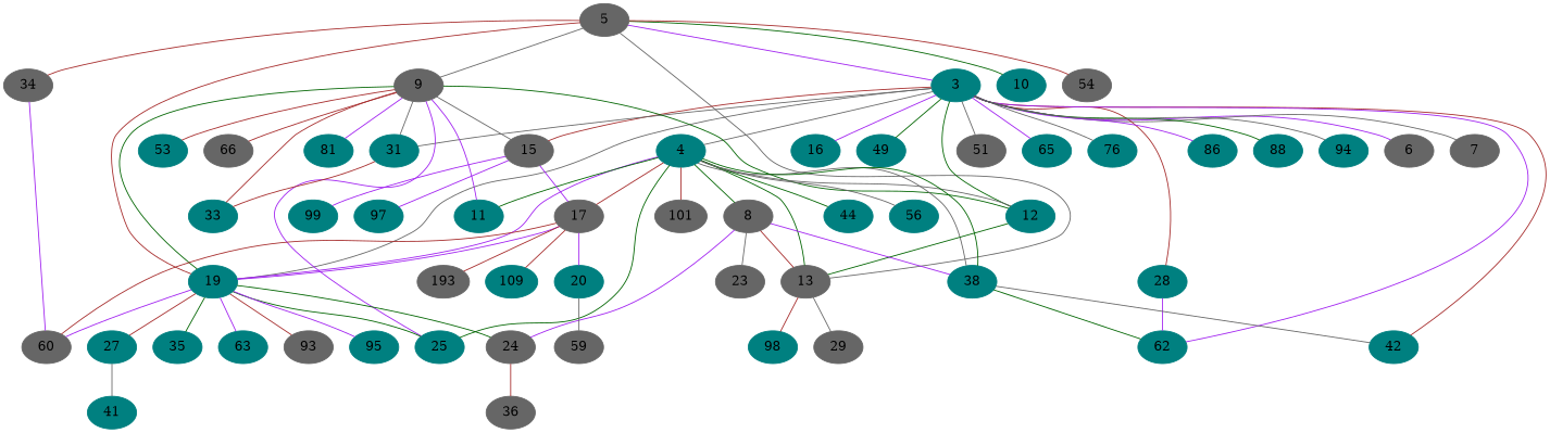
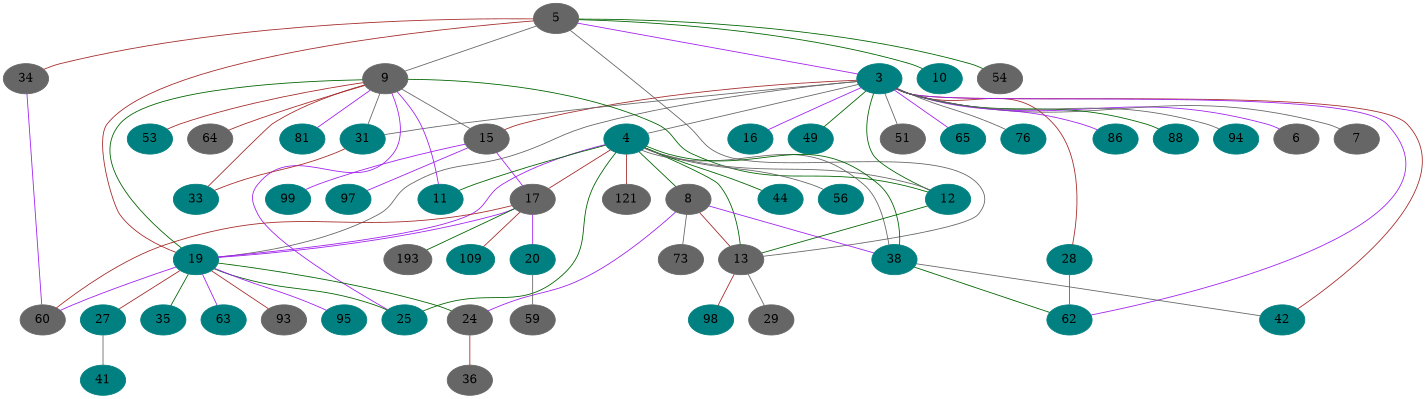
  graph {
    node [color=teal style=filled]
    edge [color=purple]
    n1 [color=gray40 label=5 super="+32+2+67+82"]
    3 [super="+5"]
    9 [color=gray40 super="+26+50"]
    10 [super="+52"]
    13 [color=gray40 super="+57"]
    19 [super="+29+47+75+78+108"]
    34 [color=gray40]
    54 [color=gray40]
    4 [super="+21+68+84+79+107+89+55+14+46"]
    6 [color=gray40]
    7 [color=gray40 super="+58"]
    12 [super="+45"]
    15 [color=gray40]
    16
    28 [super="+111+43"]
    31 [super="+102+92"]
    42
    49
    51 [color=gray40]
    62 [super="+73"]
    65
    76
    86
    88
    94
    11
    25 [super="+69"]
    33
    53
-   66 [color=gray40]
+   66 [color=gray40 label=64]
    81
    n32 [color=gray40 label=29]
    98
    24 [color=gray40]
    60 [color=gray40 super="+80+104+87"]
    27
    35
    63
    93 [color=gray40]
    95
    8 [color=gray40 super="+30+83+18"]
    17 [color=gray40]
    38 [super="+39"]
    44
    56
-   101 [color=gray40]
+   101 [color=gray40 label=121]
    97
    99
-   23 [color=gray40]
+   23 [color=gray40 label=73]
    20 [super="+71+40"]
    n51 [color=gray40 label=193]
    109
    36 [color=gray40]
    59 [color=gray40]
    41
    n1 -- 3
    n1 -- 9 [color=gray40 weight=2]
    n1 -- 10 [color=darkgreen]
    n1 -- 13 [color=gray40]
    n1 -- 19 [color=brown]
    n1 -- 34 [color=brown]
-   n1 -- 54 [color=brown]
+   n1 -- 54 [color=darkgreen]
    3 -- 19 [color=gray40]
    3 -- 4 [color=gray40 weight=3]
    3 -- 6
    3 -- 7 [color=gray40 weight=2]
    3 -- 12 [color=darkgreen]
    3 -- 15 [color=brown]
    3 -- 16
    3 -- 28 [color=brown]
    3 -- 31 [color=gray40]
    3 -- 42 [color=brown]
    3 -- 49 [color=darkgreen]
    3 -- 51 [color=gray40]
    3 -- 62
    3 -- 65
    3 -- 76 [color=gray40]
    3 -- 86
    3 -- 88 [color=darkgreen]
    3 -- 94 [color=gray40]
    9 -- 19 [color=darkgreen]
    9 -- 12 [color=darkgreen]
    9 -- 15 [color=gray40]
    9 -- 31 [color=gray40]
    9 -- 11
    9 -- 25
    9 -- 33 [color=brown]
    9 -- 53 [color=brown]
    9 -- 66 [color=brown]
    9 -- 81
    13 -- n32 [color=gray40]
    13 -- 98 [color=brown]
    19 -- 25 [color=darkgreen]
    19 -- 24 [color=darkgreen]
    19 -- 60 [weight=2]
    19 -- 27 [color=brown]
    19 -- 35 [color=darkgreen]
    19 -- 63
    19 -- 93 [color=brown]
    19 -- 95
    34 -- 60
    4 -- 13 [color=darkgreen weight=2]
    4 -- 19
    4 -- 12 [color=gray40]
    4 -- 11 [color=darkgreen]
    4 -- 25 [color=darkgreen]
    4 -- 8 [color=darkgreen]
    4 -- 17 [color=brown]
    4 -- 38 [color=gray40]
    4 -- 38 [color=darkgreen]
    4 -- 44 [color=darkgreen]
    4 -- 56 [color=gray40]
    4 -- 101 [color=brown]
    12 -- 13 [color=darkgreen]
    15 -- 17
    15 -- 97
    15 -- 99
    28 -- 62
    31 -- 33 [color=brown]
    24 -- 36 [color=brown]
    27 -- 41 [color=gray40]
    8 -- 13 [color=brown]
    8 -- 24
    8 -- 38
    8 -- 23 [color=gray40]
    17 -- 19
    17 -- 60 [color=brown]
    17 -- 20
-   17 -- n51 [color=brown]
+   17 -- n51 [color=darkgreen]
    17 -- 109 [color=brown]
    38 -- 42 [color=gray40]
    38 -- 62 [color=darkgreen]
    20 -- 59 [color=gray40]
  }
